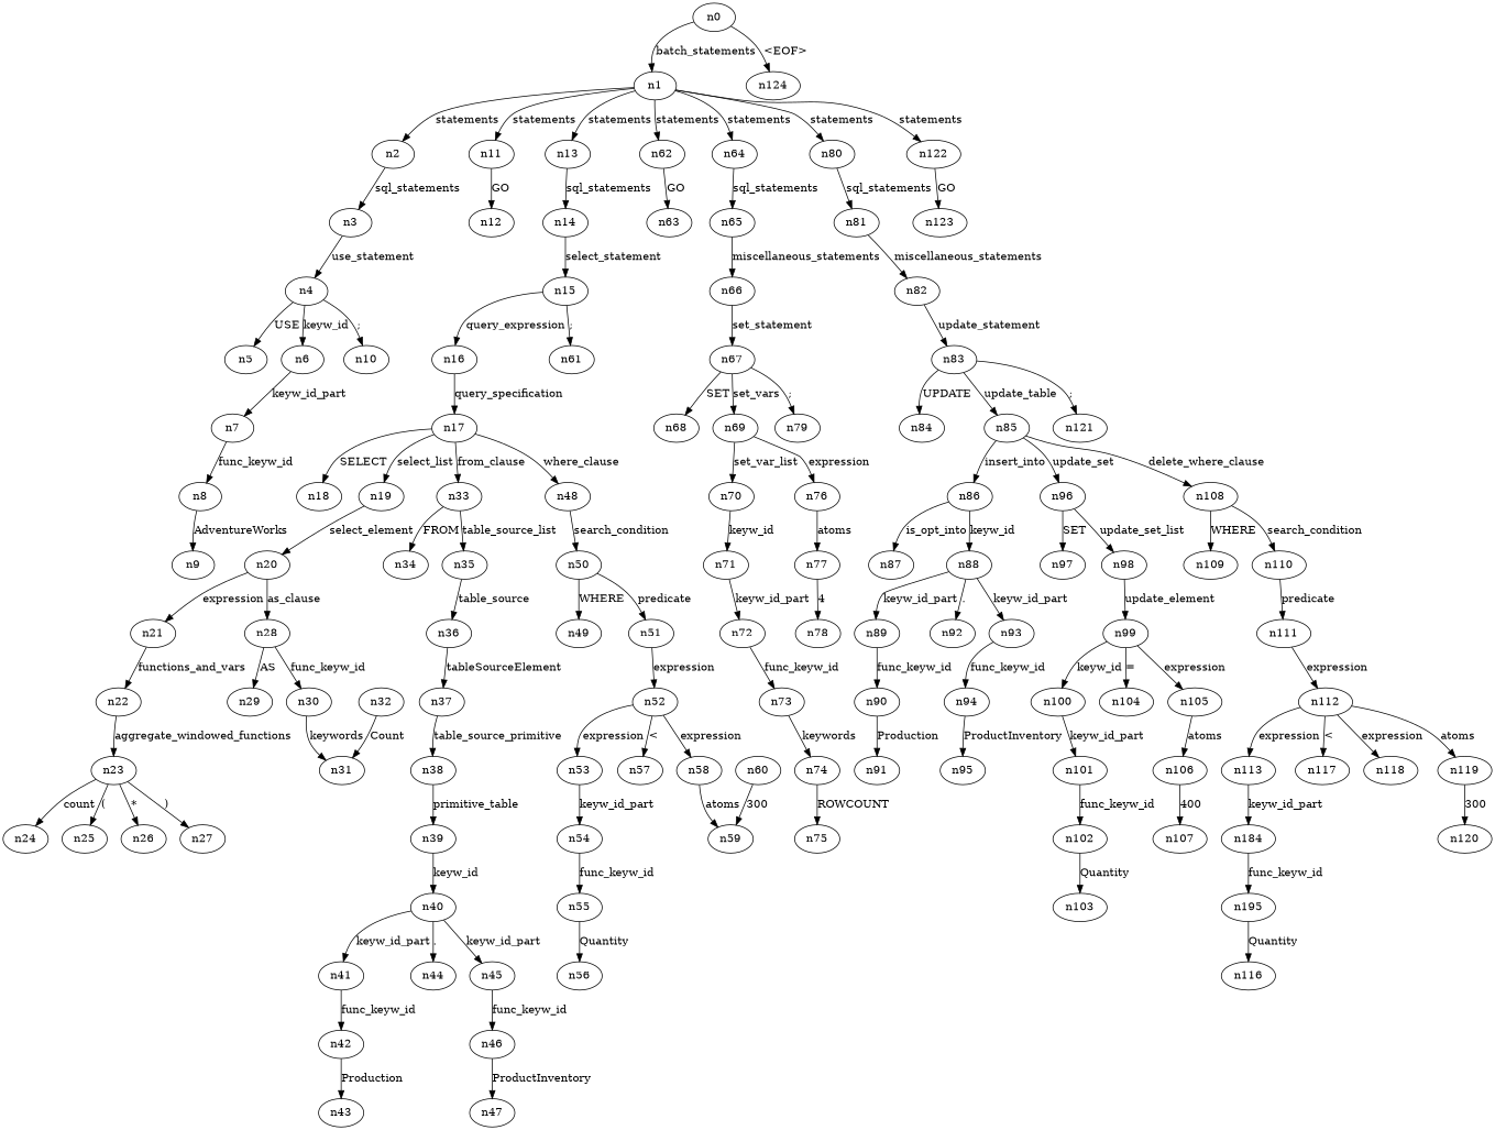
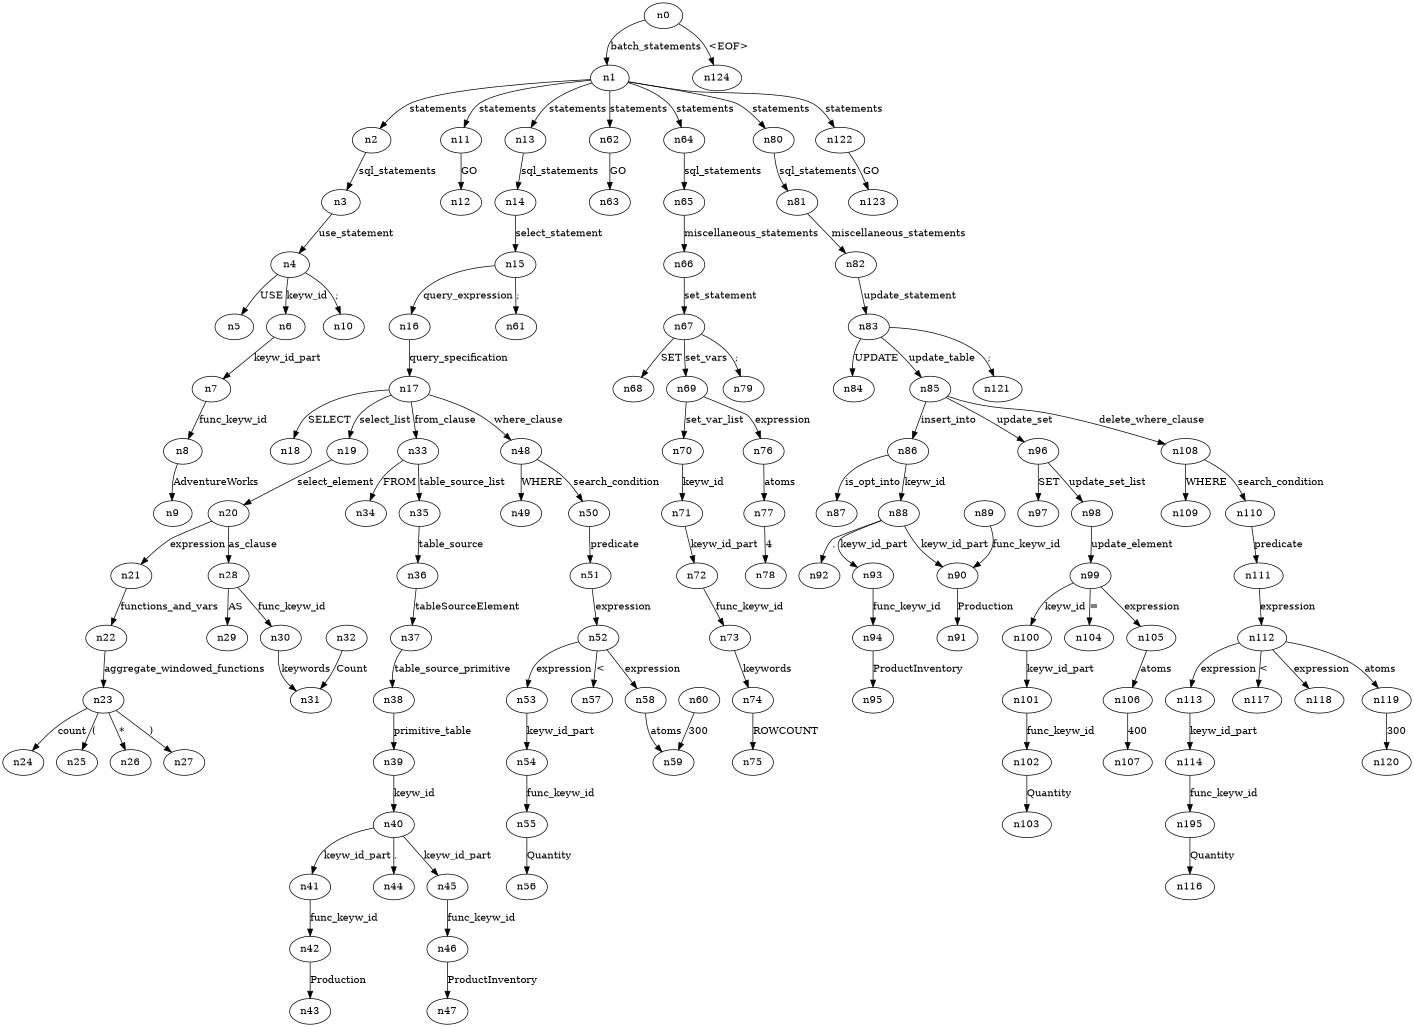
  digraph {
    n0
    n1
    n124
    n2
    n11
    n13
    n62
    n64
    n80
    n122
    n3
    n12
    n14
    n63
    n65
    n81
    n123
    n4
    n5
    n6
    n10
    n7
    n8
    n9
    n15
    n16
    n61
    n17
    n18
    n19
    n33
    n48
    n20
    n34
    n35
    n49
    n50
    n21
    n28
    n22
    n29
    n30
    n23
    n24
    n25
    n26
    n27
    n31
    n32
    n36
    n37
    n38
    n39
    n40
    n41
    n44
    n45
    n42
    n46
    n43
    n47
    n51
    n52
    n53
    n57
    n58
    n54
    n59
    n55
    n56
    n60
    n66
    n67
    n68
    n69
    n79
    n70
    n76
    n71
    n77
    n72
    n73
    n74
    n75
    n78
    n82
    n83
    n84
    n85
    n121
    n86
    n96
    n108
    n87
    n88
    n97
    n98
    n109
    n110
    n89
    n92
    n93
    n90
    n94
    n91
    n95
    n99
    n100
    n104
    n105
    n101
    n106
    n102
    n103
    n107
    n111
    n112
    n113
    n117
    n118
    n119
-   n114 [label=n184]
+   n114
    n115 [label=n195]
    n116
    n120
    n0 -> n1 [label=batch_statements]
    n0 -> n124 [label="<EOF>"]
    n1 -> n2 [label=statements]
    n1 -> n11 [label=statements]
    n1 -> n13 [label=statements]
    n1 -> n62 [label=statements]
    n1 -> n64 [label=statements]
    n1 -> n80 [label=statements]
    n1 -> n122 [label=statements]
    n2 -> n3 [label=sql_statements]
    n11 -> n12 [label=GO]
    n13 -> n14 [label=sql_statements]
    n62 -> n63 [label=GO]
    n64 -> n65 [label=sql_statements]
    n80 -> n81 [label=sql_statements]
    n122 -> n123 [label=GO]
    n3 -> n4 [label=use_statement]
    n14 -> n15 [label=select_statement]
    n65 -> n66 [label=miscellaneous_statements]
    n81 -> n82 [label=miscellaneous_statements]
    n4 -> n5 [label=USE]
    n4 -> n6 [label=keyw_id]
    n4 -> n10 [label=";"]
    n6 -> n7 [label=keyw_id_part]
    n7 -> n8 [label=func_keyw_id]
    n8 -> n9 [label=AdventureWorks]
    n15 -> n16 [label=query_expression]
    n15 -> n61 [label=";"]
    n16 -> n17 [label=query_specification]
    n17 -> n18 [label=SELECT]
    n17 -> n19 [label=select_list]
    n17 -> n33 [label=from_clause]
    n17 -> n48 [label=where_clause]
    n19 -> n20 [label=select_element]
    n33 -> n34 [label=FROM]
    n33 -> n35 [label=table_source_list]
-   n50 -> n49 [label=WHERE]
+   n48 -> n49 [label=WHERE]
    n48 -> n50 [label=search_condition]
    n20 -> n21 [label=expression]
    n20 -> n28 [label=as_clause]
    n35 -> n36 [label=table_source]
    n50 -> n51 [label=predicate]
    n21 -> n22 [label=functions_and_vars]
    n28 -> n29 [label=AS]
    n28 -> n30 [label=func_keyw_id]
    n22 -> n23 [label=aggregate_windowed_functions]
    n30 -> n31 [label=keywords]
    n23 -> n24 [label=count]
    n23 -> n25 [label="("]
    n23 -> n26 [label="*"]
    n23 -> n27 [label=")"]
    n32 -> n31 [label=Count]
    n36 -> n37 [label=tableSourceElement]
    n37 -> n38 [label=table_source_primitive]
    n38 -> n39 [label=primitive_table]
    n39 -> n40 [label=keyw_id]
    n40 -> n41 [label=keyw_id_part]
    n40 -> n44 [label="."]
    n40 -> n45 [label=keyw_id_part]
    n41 -> n42 [label=func_keyw_id]
    n45 -> n46 [label=func_keyw_id]
    n42 -> n43 [label=Production]
    n46 -> n47 [label=ProductInventory]
    n51 -> n52 [label=expression]
    n52 -> n53 [label=expression]
    n52 -> n57 [label="<"]
    n52 -> n58 [label=expression]
    n53 -> n54 [label=keyw_id_part]
    n58 -> n59 [label=atoms]
    n54 -> n55 [label=func_keyw_id]
    n55 -> n56 [label=Quantity]
    n60 -> n59 [label=300]
    n66 -> n67 [label=set_statement]
    n67 -> n68 [label=SET]
    n67 -> n69 [label=set_vars]
    n67 -> n79 [label=";"]
    n69 -> n70 [label=set_var_list]
    n69 -> n76 [label=expression]
    n70 -> n71 [label=keyw_id]
    n76 -> n77 [label=atoms]
    n71 -> n72 [label=keyw_id_part]
    n77 -> n78 [label=4]
    n72 -> n73 [label=func_keyw_id]
    n73 -> n74 [label=keywords]
    n74 -> n75 [label=ROWCOUNT]
    n82 -> n83 [label=update_statement]
    n83 -> n84 [label=UPDATE]
    n83 -> n85 [label=update_table]
    n83 -> n121 [label=";"]
    n85 -> n86 [label=insert_into]
    n85 -> n96 [label=update_set]
    n85 -> n108 [label=delete_where_clause]
    n86 -> n87 [label=is_opt_into]
    n86 -> n88 [label=keyw_id]
    n96 -> n97 [label=SET]
    n96 -> n98 [label=update_set_list]
    n108 -> n109 [label=WHERE]
    n108 -> n110 [label=search_condition]
-   n88 -> n89 [label=keyw_id_part]
+   n88 -> n90 [label=keyw_id_part]
    n88 -> n92 [label="."]
    n88 -> n93 [label=keyw_id_part]
    n98 -> n99 [label=update_element]
    n110 -> n111 [label=predicate]
    n89 -> n90 [label=func_keyw_id]
    n93 -> n94 [label=func_keyw_id]
    n90 -> n91 [label=Production]
    n94 -> n95 [label=ProductInventory]
    n99 -> n100 [label=keyw_id]
    n99 -> n104 [label="="]
    n99 -> n105 [label=expression]
    n100 -> n101 [label=keyw_id_part]
    n105 -> n106 [label=atoms]
    n101 -> n102 [label=func_keyw_id]
    n106 -> n107 [label=400]
    n102 -> n103 [label=Quantity]
    n111 -> n112 [label=expression]
    n112 -> n113 [label=expression]
    n112 -> n117 [label="<"]
    n112 -> n118 [label=expression]
    n112 -> n119 [label=atoms]
    n113 -> n114 [label=keyw_id_part]
    n119 -> n120 [label=300]
    n114 -> n115 [label=func_keyw_id]
    n115 -> n116 [label=Quantity]
  }
